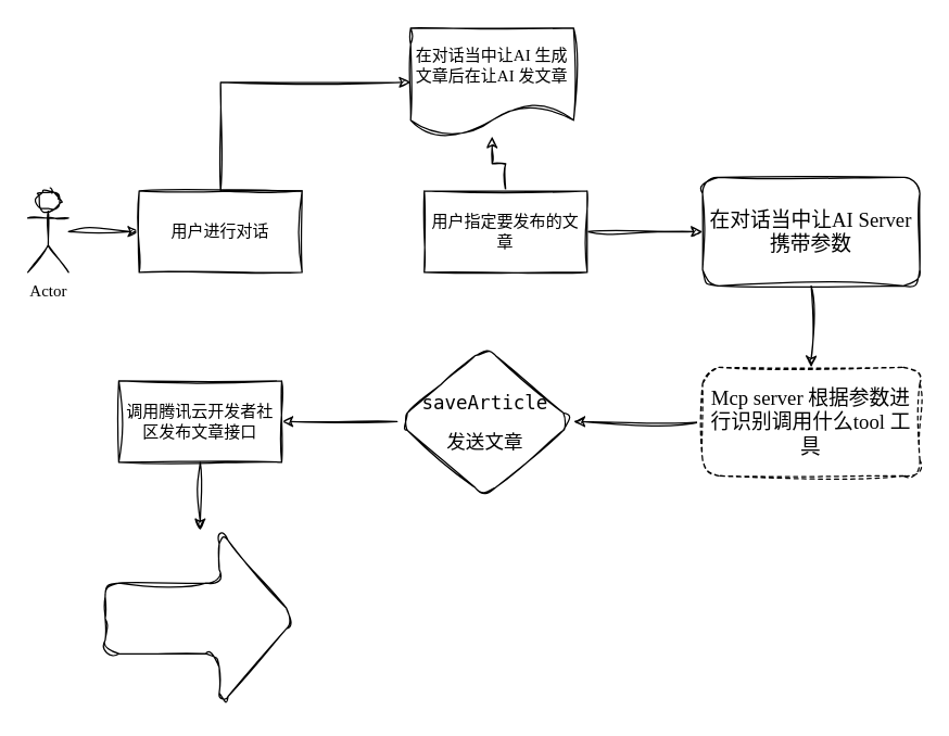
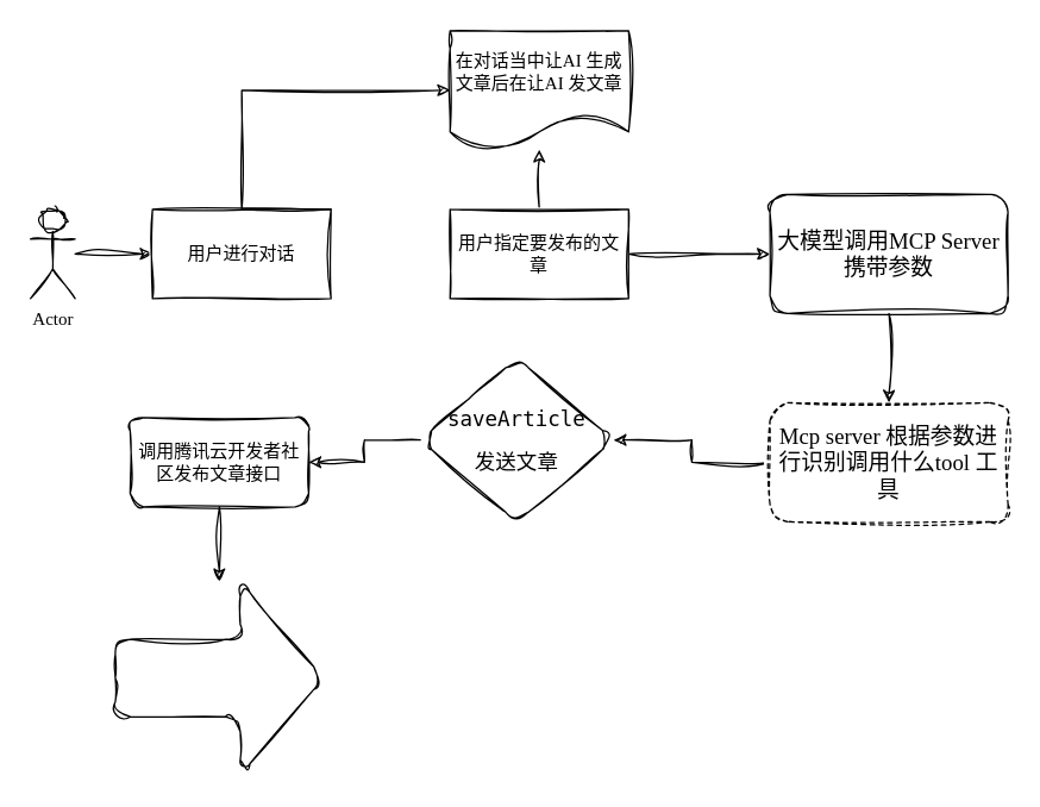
  <mxCell id="0" />
  <mxCell id="1" parent="0" />
  <mxCell id="2" value="" style="edgeStyle=orthogonalEdgeStyle;rounded=0;sketch=1;hachureGap=4;jiggle=2;curveFitting=1;orthogonalLoop=1;jettySize=auto;html=1;fontFamily=Architects Daughter;fontSource=https%3A%2F%2Ffonts.googleapis.com%2Fcss%3Ffamily%3DArchitects%2BDaughter;" edge="1" parent="1" source="3" target="5"><mxGeometry relative="1" as="geometry" /></mxCell>
  <mxCell id="3" value="Actor" style="shape=umlActor;verticalLabelPosition=bottom;verticalAlign=top;html=1;outlineConnect=0;sketch=1;hachureGap=4;jiggle=2;curveFitting=1;fontFamily=Architects Daughter;fontSource=https%3A%2F%2Ffonts.googleapis.com%2Fcss%3Ffamily%3DArchitects%2BDaughter;" vertex="1" parent="1"><mxGeometry x="20" y="140" width="30" height="60" as="geometry" /></mxCell>
  <mxCell id="4" style="edgeStyle=orthogonalEdgeStyle;rounded=0;sketch=1;hachureGap=4;jiggle=2;curveFitting=1;orthogonalLoop=1;jettySize=auto;html=1;exitX=1;exitY=0;exitDx=0;exitDy=0;entryX=0;entryY=0.5;entryDx=0;entryDy=0;fontFamily=Architects Daughter;fontSource=https%3A%2F%2Ffonts.googleapis.com%2Fcss%3Ffamily%3DArchitects%2BDaughter;" edge="1" parent="1" source="5" target="17"><mxGeometry relative="1" as="geometry"><Array as="points"><mxPoint x="162" y="140" /><mxPoint x="162" y="60" /></Array></mxGeometry></mxCell>
  <mxCell id="5" value="用户进行对话" style="whiteSpace=wrap;html=1;fontFamily=Architects Daughter;verticalAlign=middle;sketch=1;hachureGap=4;jiggle=2;curveFitting=1;fontSource=https%3A%2F%2Ffonts.googleapis.com%2Fcss%3Ffamily%3DArchitects%2BDaughter;fillStyle=auto;align=center;labelBackgroundColor=none;labelBorderColor=none;textShadow=0;" vertex="1" parent="1"><mxGeometry x="102" y="140" width="120" height="60" as="geometry" /></mxCell>
  <mxCell id="6" value="" style="edgeStyle=orthogonalEdgeStyle;rounded=0;sketch=1;hachureGap=4;jiggle=2;curveFitting=1;orthogonalLoop=1;jettySize=auto;html=1;fontFamily=Architects Daughter;fontSource=https%3A%2F%2Ffonts.googleapis.com%2Fcss%3Ffamily%3DArchitects%2BDaughter;" edge="1" parent="1" source="8" target="10"><mxGeometry relative="1" as="geometry" /></mxCell>
  <mxCell id="7" value="" style="edgeStyle=orthogonalEdgeStyle;rounded=0;sketch=1;hachureGap=4;jiggle=2;curveFitting=1;orthogonalLoop=1;jettySize=auto;html=1;fontFamily=Architects Daughter;fontSource=https%3A%2F%2Ffonts.googleapis.com%2Fcss%3Ffamily%3DArchitects%2BDaughter;" edge="1" parent="1" source="8" target="17"><mxGeometry relative="1" as="geometry" /></mxCell>
- <mxCell id="8" value="用户指定要发布的文章" style="whiteSpace=wrap;html=1;fontFamily=Architects Daughter;verticalAlign=middle;sketch=1;hachureGap=4;jiggle=2;curveFitting=1;fontSource=https%3A%2F%2Ffonts.googleapis.com%2Fcss%3Ffamily%3DArchitects%2BDaughter;fillStyle=auto;align=center;labelBackgroundColor=none;labelBorderColor=none;textShadow=0;" vertex="1" parent="1"><mxGeometry x="312" y="140" width="120" height="60" as="geometry" /></mxCell>
+ <mxCell id="8" value="用户指定要发布的文章" style="whiteSpace=wrap;html=1;fontFamily=Architects Daughter;verticalAlign=middle;sketch=1;hachureGap=4;jiggle=2;curveFitting=1;fontSource=https%3A%2F%2Ffonts.googleapis.com%2Fcss%3Ffamily%3DArchitects%2BDaughter;fillStyle=auto;align=center;labelBackgroundColor=none;labelBorderColor=none;textShadow=0;" vertex="1" parent="1"><mxGeometry x="302" y="140" width="120" height="60" as="geometry" /></mxCell>
  <mxCell id="9" value="" style="edgeStyle=orthogonalEdgeStyle;rounded=0;sketch=1;hachureGap=4;jiggle=2;curveFitting=1;orthogonalLoop=1;jettySize=auto;html=1;fontFamily=Architects Daughter;fontSource=https%3A%2F%2Ffonts.googleapis.com%2Fcss%3Ffamily%3DArchitects%2BDaughter;" edge="1" parent="1" source="10" target="12"><mxGeometry relative="1" as="geometry" /></mxCell>
- <mxCell id="10" value="&lt;font style=&quot;font-size: 15px;&quot;&gt;在对话当中让AI Server 携带参数&lt;/font&gt;" style="rounded=1;whiteSpace=wrap;html=1;fontFamily=Architects Daughter;sketch=1;hachureGap=4;jiggle=2;curveFitting=1;fontSource=https%3A%2F%2Ffonts.googleapis.com%2Fcss%3Ffamily%3DArchitects%2BDaughter;fillStyle=auto;labelBackgroundColor=none;labelBorderColor=none;" vertex="1" parent="1"><mxGeometry x="517" y="130" width="160" height="80" as="geometry" /></mxCell>
+ <mxCell id="10" value="&lt;font style=&quot;font-size: 15px;&quot;&gt;大模型调用MCP Server 携带参数&lt;/font&gt;" style="rounded=1;whiteSpace=wrap;html=1;fontFamily=Architects Daughter;sketch=1;hachureGap=4;jiggle=2;curveFitting=1;fontSource=https%3A%2F%2Ffonts.googleapis.com%2Fcss%3Ffamily%3DArchitects%2BDaughter;fillStyle=auto;labelBackgroundColor=none;labelBorderColor=none;" vertex="1" parent="1"><mxGeometry x="517" y="130" width="160" height="80" as="geometry" /></mxCell>
  <mxCell id="11" value="" style="edgeStyle=orthogonalEdgeStyle;rounded=0;sketch=1;hachureGap=4;jiggle=2;curveFitting=1;orthogonalLoop=1;jettySize=auto;html=1;fontFamily=Architects Daughter;fontSource=https%3A%2F%2Ffonts.googleapis.com%2Fcss%3Ffamily%3DArchitects%2BDaughter;" edge="1" parent="1" source="12" target="14"><mxGeometry relative="1" as="geometry" /></mxCell>
  <mxCell id="12" value="&lt;font style=&quot;font-size: 15px;&quot;&gt;Mcp server 根据参数进行识别调用什么tool 工具&lt;/font&gt;" style="whiteSpace=wrap;html=1;fontFamily=Architects Daughter;rounded=1;sketch=1;hachureGap=4;jiggle=2;curveFitting=1;fontSource=https%3A%2F%2Ffonts.googleapis.com%2Fcss%3Ffamily%3DArchitects%2BDaughter;fillStyle=auto;labelBackgroundColor=none;labelBorderColor=none;dashed=1;" vertex="1" parent="1"><mxGeometry x="517" y="270" width="160" height="80" as="geometry" /></mxCell>
  <mxCell id="13" value="" style="edgeStyle=orthogonalEdgeStyle;rounded=0;sketch=1;hachureGap=4;jiggle=2;curveFitting=1;orthogonalLoop=1;jettySize=auto;html=1;fontFamily=Architects Daughter;fontSource=https%3A%2F%2Ffonts.googleapis.com%2Fcss%3Ffamily%3DArchitects%2BDaughter;" edge="1" parent="1" source="14" target="16"><mxGeometry relative="1" as="geometry" /></mxCell>
- <mxCell id="14" value="&lt;div style=&quot;&quot;&gt;&lt;pre style=&quot;&quot;&gt;&lt;font style=&quot;font-size: 14px; color: light-dark(rgb(0, 0, 0), rgb(255, 255, 255));&quot;&gt;saveArticle&lt;/font&gt;&lt;/pre&gt;&lt;pre style=&quot;&quot;&gt;&lt;font style=&quot;font-size: 14px; color: light-dark(rgb(0, 0, 0), rgb(255, 255, 255));&quot;&gt;发送文章&lt;/font&gt;&lt;/pre&gt;&lt;/div&gt;" style="rhombus;whiteSpace=wrap;html=1;fontFamily=Architects Daughter;rounded=1;sketch=1;hachureGap=4;jiggle=2;curveFitting=1;fontSource=https%3A%2F%2Ffonts.googleapis.com%2Fcss%3Ffamily%3DArchitects%2BDaughter;fillStyle=auto;labelBackgroundColor=none;labelBorderColor=none;fontColor=light-dark(default, #da1b1b);" vertex="1" parent="1"><mxGeometry x="292" y="255" width="130" height="110" as="geometry" /></mxCell>
+ <mxCell id="14" value="&lt;div style=&quot;&quot;&gt;&lt;pre style=&quot;&quot;&gt;&lt;font style=&quot;font-size: 14px; color: light-dark(rgb(0, 0, 0), rgb(255, 255, 255));&quot;&gt;saveArticle&lt;/font&gt;&lt;/pre&gt;&lt;pre style=&quot;&quot;&gt;&lt;font style=&quot;font-size: 14px; color: light-dark(rgb(0, 0, 0), rgb(255, 255, 255));&quot;&gt;发送文章&lt;/font&gt;&lt;/pre&gt;&lt;/div&gt;" style="rhombus;whiteSpace=wrap;html=1;fontFamily=Architects Daughter;rounded=1;sketch=1;hachureGap=4;jiggle=2;curveFitting=1;fontSource=https%3A%2F%2Ffonts.googleapis.com%2Fcss%3Ffamily%3DArchitects%2BDaughter;fillStyle=auto;labelBackgroundColor=none;labelBorderColor=none;fontColor=light-dark(default, #da1b1b);" vertex="1" parent="1"><mxGeometry x="282" y="240" width="130" height="110" as="geometry" /></mxCell>
  <mxCell id="15" value="" style="edgeStyle=orthogonalEdgeStyle;rounded=0;sketch=1;hachureGap=4;jiggle=2;curveFitting=1;orthogonalLoop=1;jettySize=auto;html=1;fontFamily=Architects Daughter;fontSource=https%3A%2F%2Ffonts.googleapis.com%2Fcss%3Ffamily%3DArchitects%2BDaughter;" edge="1" parent="1" source="16" target="18"><mxGeometry relative="1" as="geometry" /></mxCell>
- <mxCell id="16" value="&lt;font style=&quot;color: light-dark(rgb(0, 0, 0), rgb(255, 255, 255));&quot;&gt;调用腾讯云开发者社区发布文章接口&lt;/font&gt;" style="whiteSpace=wrap;html=1;fontFamily=Architects Daughter;fontColor=light-dark(default, #da1b1b);sketch=1;hachureGap=4;jiggle=2;curveFitting=1;fontSource=https%3A%2F%2Ffonts.googleapis.com%2Fcss%3Ffamily%3DArchitects%2BDaughter;fillStyle=auto;labelBackgroundColor=none;labelBorderColor=none;rounded=0;" vertex="1" parent="1"><mxGeometry x="87" y="280" width="120" height="60" as="geometry" /></mxCell>
+ <mxCell id="16" value="&lt;font style=&quot;color: light-dark(rgb(0, 0, 0), rgb(255, 255, 255));&quot;&gt;调用腾讯云开发者社区发布文章接口&lt;/font&gt;" style="rounded=1;whiteSpace=wrap;html=1;fontFamily=Architects Daughter;fontColor=light-dark(default, #da1b1b);sketch=1;hachureGap=4;jiggle=2;curveFitting=1;fontSource=https%3A%2F%2Ffonts.googleapis.com%2Fcss%3Ffamily%3DArchitects%2BDaughter;fillStyle=auto;labelBackgroundColor=none;labelBorderColor=none;" vertex="1" parent="1"><mxGeometry x="87" y="280" width="120" height="60" as="geometry" /></mxCell>
  <mxCell id="17" value="在对话当中让AI 生成文章后在让AI 发文章" style="shape=document;whiteSpace=wrap;html=1;boundedLbl=1;fontFamily=Architects Daughter;sketch=1;hachureGap=4;jiggle=2;curveFitting=1;fontSource=https%3A%2F%2Ffonts.googleapis.com%2Fcss%3Ffamily%3DArchitects%2BDaughter;fillStyle=auto;labelBackgroundColor=none;labelBorderColor=none;" vertex="1" parent="1"><mxGeometry x="302" y="20" width="120" height="80" as="geometry" /></mxCell>
  <mxCell id="18" value="" style="shape=singleArrow;whiteSpace=wrap;html=1;arrowWidth=0.4;arrowSize=0.4;fontFamily=Architects Daughter;fontColor=light-dark(default, #da1b1b);rounded=1;sketch=1;hachureGap=4;jiggle=2;curveFitting=1;fontSource=https%3A%2F%2Ffonts.googleapis.com%2Fcss%3Ffamily%3DArchitects%2BDaughter;fillStyle=auto;labelBackgroundColor=none;labelBorderColor=none;" vertex="1" parent="1"><mxGeometry x="77" y="390" width="140" height="130" as="geometry" /></mxCell>
